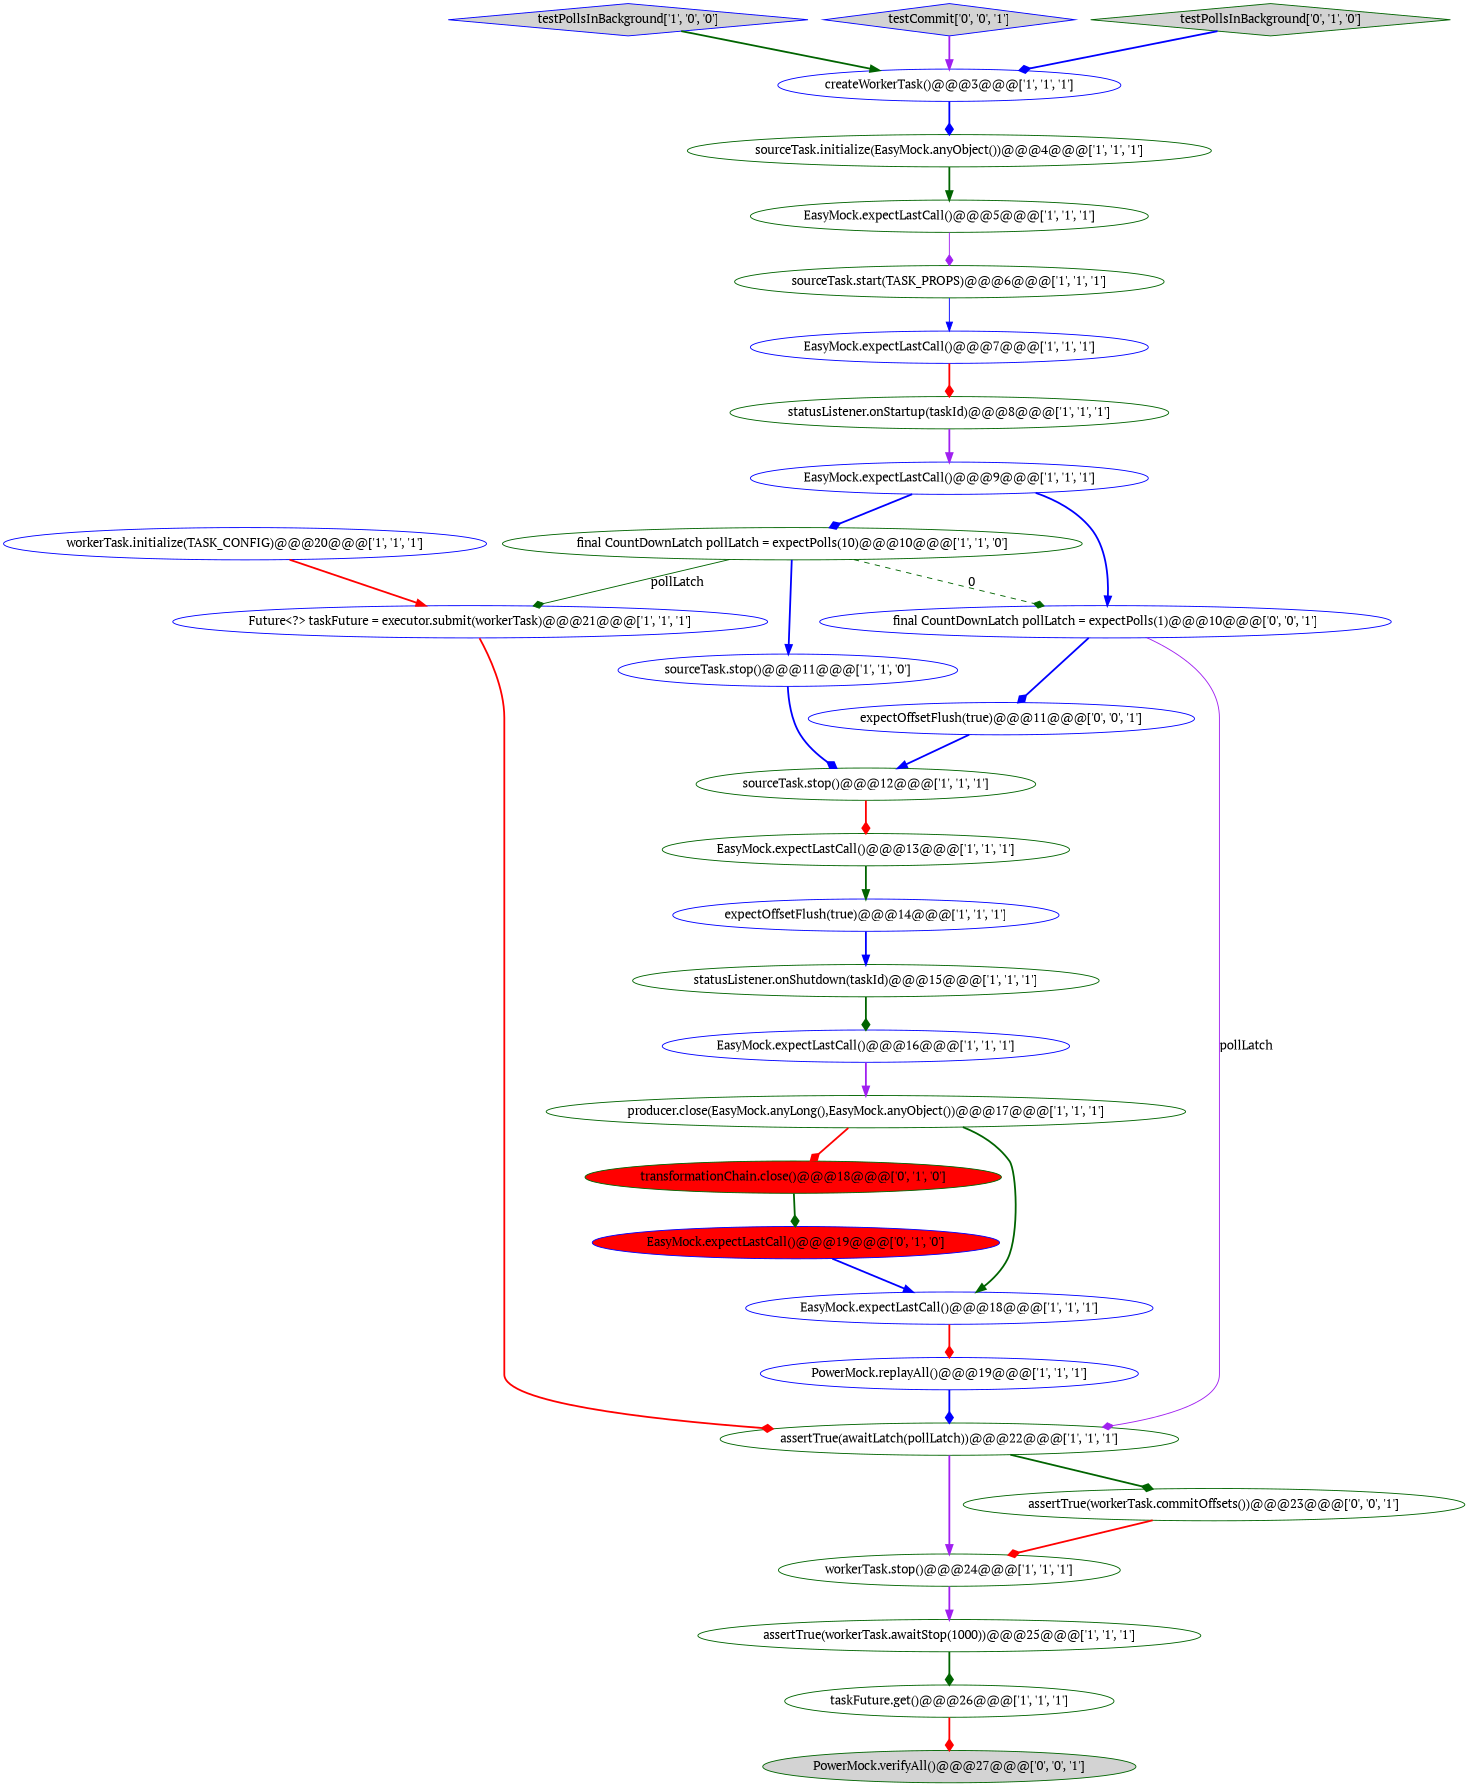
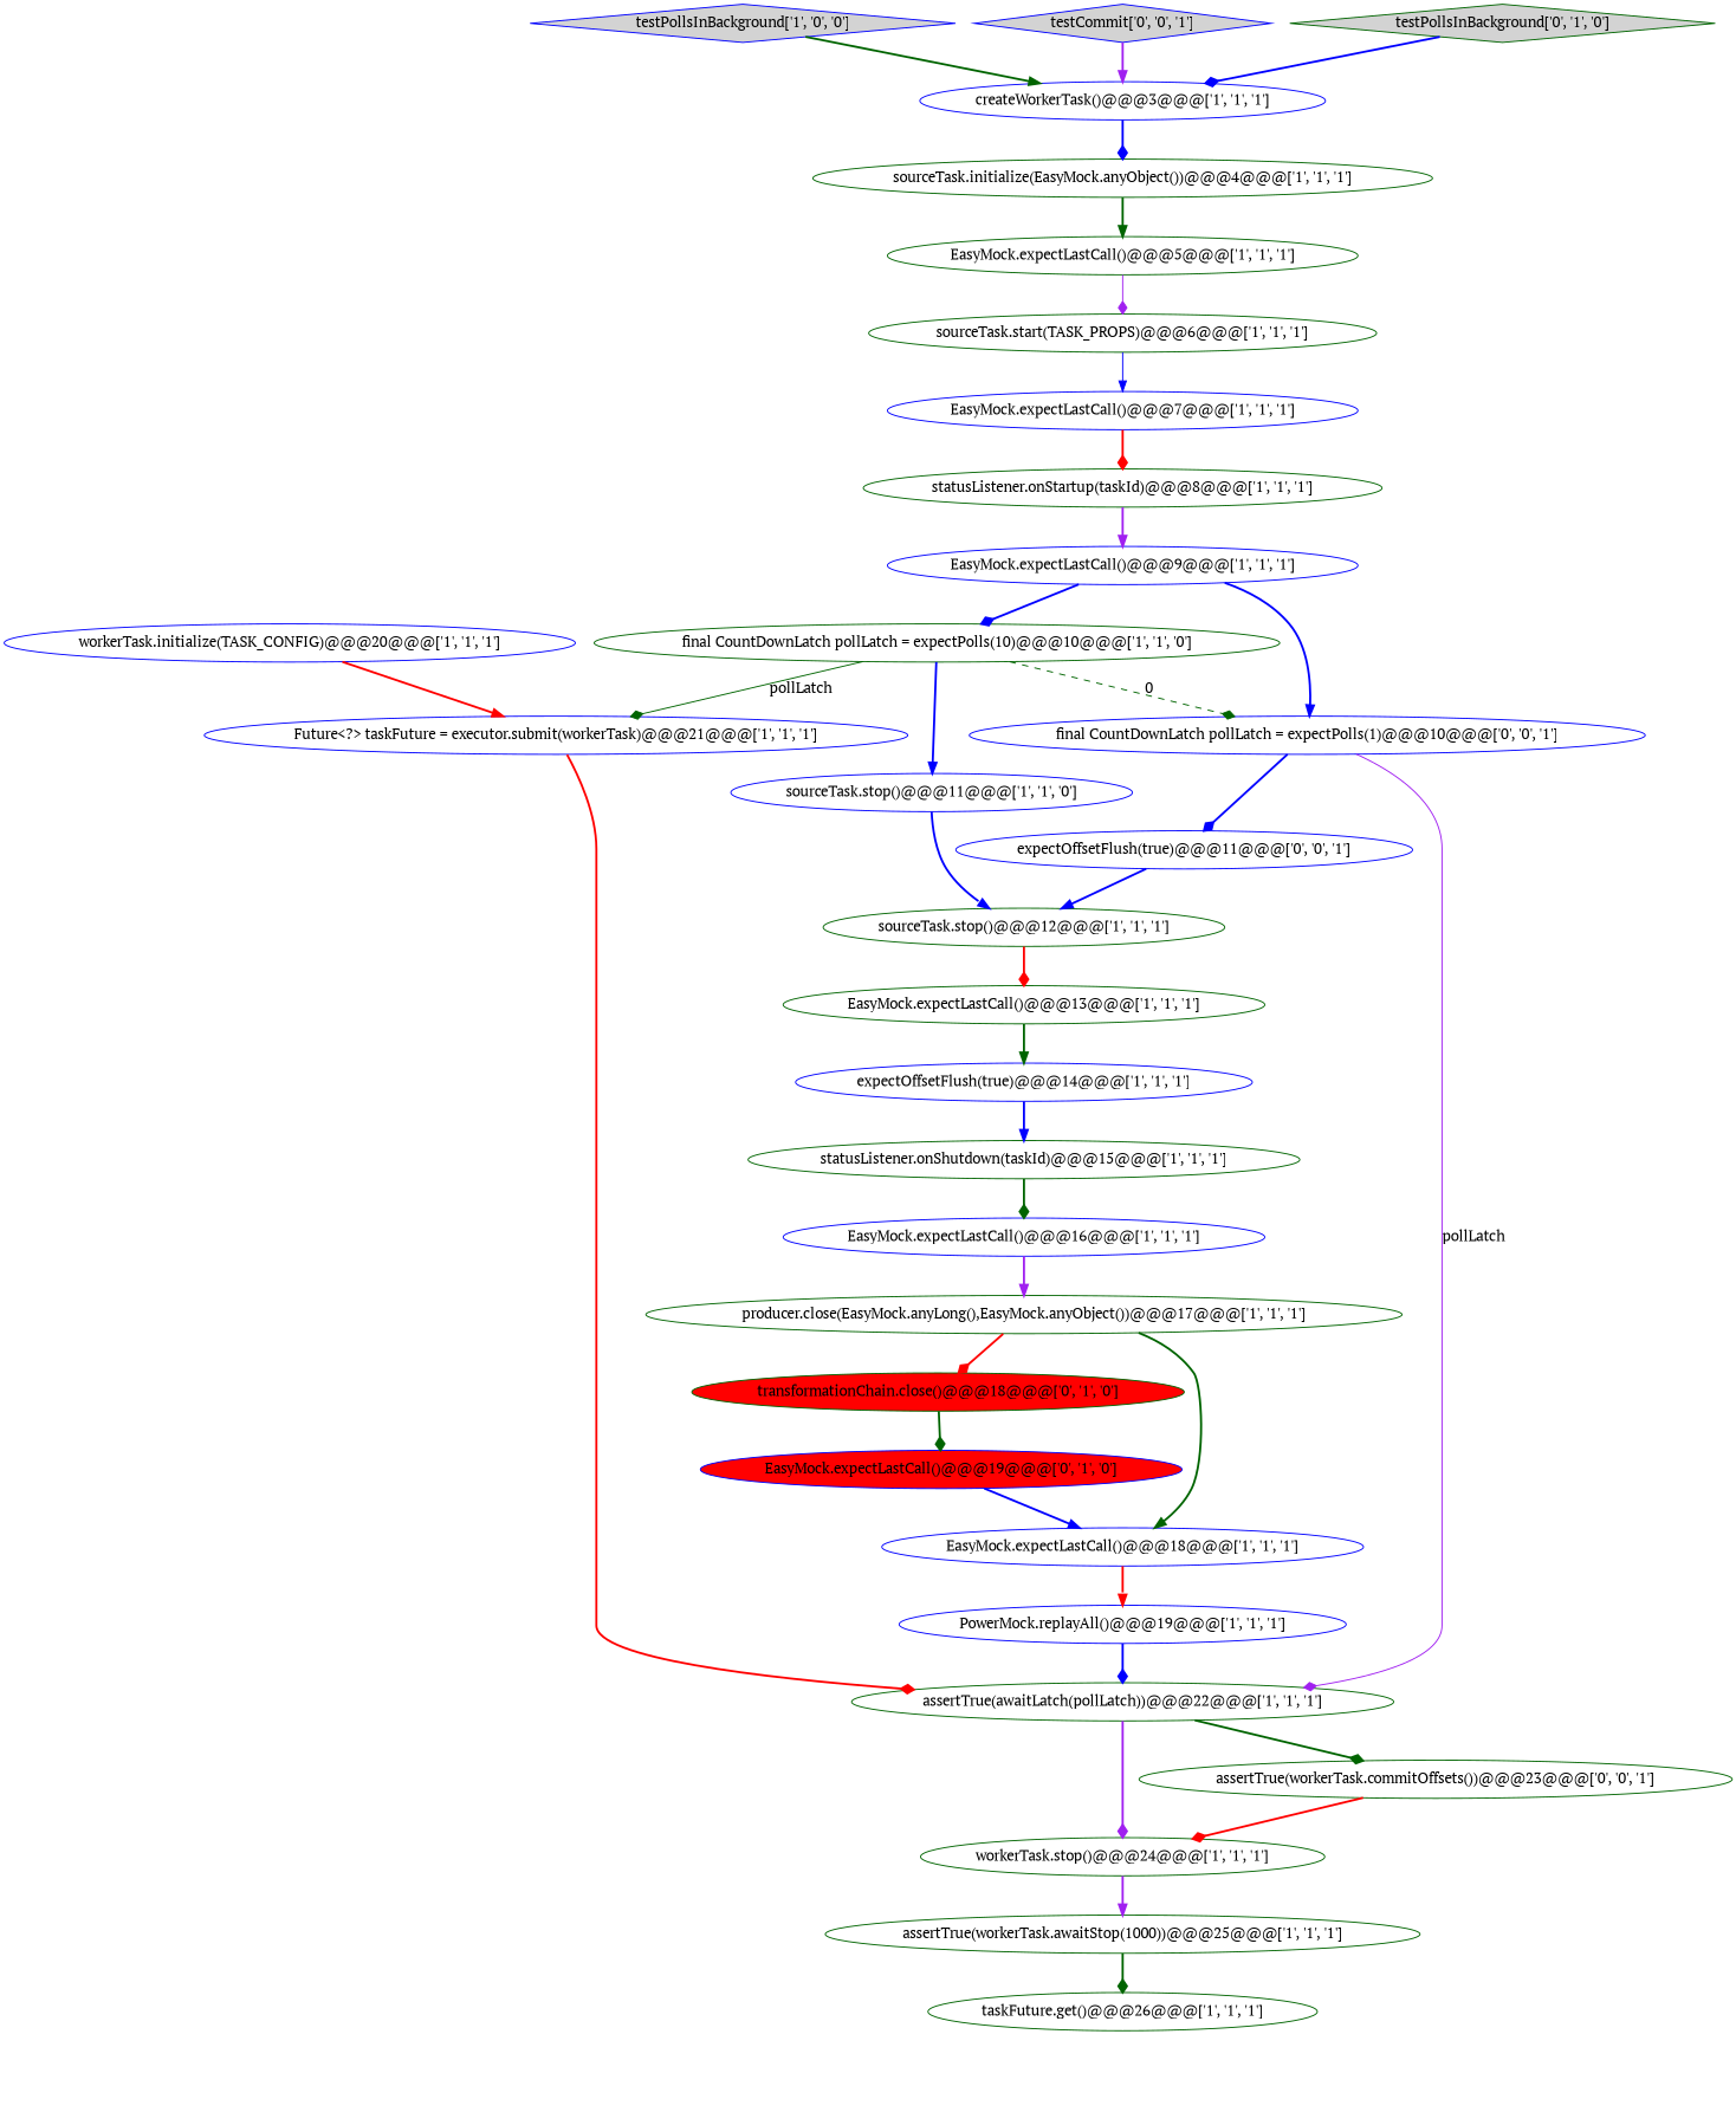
  digraph {
    fontname="PT Serif"
    node [color=darkgreen fillcolor=white fontname="PT Serif" shape=ellipse style=filled]
    edge [arrowhead=diamond color=blue fontname="PT Serif" style=bold]
    n1 [color=blue label="EasyMock.expectLastCall()@@@18@@@['1', '1', '1']"]
    n2 [color=blue label="PowerMock.replayAll()@@@19@@@['1', '1', '1']"]
    n3 [label="assertTrue(awaitLatch(pollLatch))@@@22@@@['1', '1', '1']"]
    n4 [label="sourceTask.stop()@@@12@@@['1', '1', '1']"]
    n5 [label="EasyMock.expectLastCall()@@@13@@@['1', '1', '1']"]
    n6 [color=blue label="expectOffsetFlush(true)@@@14@@@['1', '1', '1']"]
    n7 [color=blue label="final CountDownLatch pollLatch = expectPolls(1)@@@10@@@['0', '0', '1']"]
    n8 [color=blue label="expectOffsetFlush(true)@@@11@@@['0', '0', '1']"]
    n9 [label="workerTask.stop()@@@24@@@['1', '1', '1']"]
    n10 [label="assertTrue(workerTask.commitOffsets())@@@23@@@['0', '0', '1']"]
    n11 [color=blue label="EasyMock.expectLastCall()@@@16@@@['1', '1', '1']"]
    n12 [label="producer.close(EasyMock.anyLong(),EasyMock.anyObject())@@@17@@@['1', '1', '1']"]
    n13 [fillcolor=red label="transformationChain.close()@@@18@@@['0', '1', '0']"]
    n14 [label="assertTrue(workerTask.awaitStop(1000))@@@25@@@['1', '1', '1']"]
    n15 [label="taskFuture.get()@@@26@@@['1', '1', '1']"]
-   n16 [fillcolor=lightgray label="PowerMock.verifyAll()@@@27@@@['0', '0', '1']"]
    n17 [color=blue fillcolor=red label="EasyMock.expectLastCall()@@@19@@@['0', '1', '0']"]
    n18 [color=blue label="workerTask.initialize(TASK_CONFIG)@@@20@@@['1', '1', '1']"]
    n19 [color=blue label="Future<?> taskFuture = executor.submit(workerTask)@@@21@@@['1', '1', '1']"]
    n20 [label="EasyMock.expectLastCall()@@@5@@@['1', '1', '1']"]
    n21 [label="sourceTask.start(TASK_PROPS)@@@6@@@['1', '1', '1']"]
    n22 [color=blue label="EasyMock.expectLastCall()@@@7@@@['1', '1', '1']"]
    n23 [color=blue fillcolor=lightgray label="testPollsInBackground['1', '0', '0']" shape=diamond]
    n24 [color=blue label="createWorkerTask()@@@3@@@['1', '1', '1']"]
    n25 [label="sourceTask.initialize(EasyMock.anyObject())@@@4@@@['1', '1', '1']"]
    n26 [label="statusListener.onStartup(taskId)@@@8@@@['1', '1', '1']"]
    n27 [color=blue label="EasyMock.expectLastCall()@@@9@@@['1', '1', '1']"]
    n28 [label="final CountDownLatch pollLatch = expectPolls(10)@@@10@@@['1', '1', '0']"]
    n29 [label="statusListener.onShutdown(taskId)@@@15@@@['1', '1', '1']"]
    n30 [color=blue fillcolor=lightgray label="testCommit['0', '0', '1']" shape=diamond]
    n31 [color=blue label="sourceTask.stop()@@@11@@@['1', '1', '0']"]
    n32 [fillcolor=lightgray label="testPollsInBackground['0', '1', '0']" shape=diamond]
-   n1 -> n2 [color=red]
+   n1 -> n2 [arrowhead=normal color=red]
    n2 -> n3
-   n3 -> n9 [arrowhead=normal color=purple]
+   n3 -> n9 [color=purple]
    n3 -> n10 [color=darkgreen]
    n4 -> n5 [color=red]
    n5 -> n6 [arrowhead=normal color=darkgreen]
    n6 -> n29 [arrowhead=normal]
    n7 -> n3 [color=purple label=pollLatch style=solid]
    n7 -> n8
    n8 -> n4 [arrowhead=normal]
    n9 -> n14 [arrowhead=normal color=purple]
    n10 -> n9 [color=red]
    n11 -> n12 [arrowhead=normal color=purple]
    n12 -> n1 [arrowhead=normal color=darkgreen]
    n12 -> n13 [color=red]
    n13 -> n17 [color=darkgreen]
    n14 -> n15 [color=darkgreen]
-   n15 -> n16 [color=red]
    n17 -> n1 [arrowhead=normal]
    n18 -> n19 [arrowhead=normal color=red]
    n19 -> n3 [color=red]
    n20 -> n21 [color=purple style=solid]
    n21 -> n22 [arrowhead=normal style=solid]
    n22 -> n26 [color=red]
    n23 -> n24 [arrowhead=normal color=darkgreen]
    n24 -> n25
    n25 -> n20 [arrowhead=normal color=darkgreen]
    n26 -> n27 [arrowhead=normal color=purple]
    n27 -> n7 [arrowhead=normal]
    n27 -> n28
    n28 -> n7 [color=darkgreen label=0 style=dashed]
    n28 -> n19 [color=darkgreen label=pollLatch style=solid]
    n28 -> n31 [arrowhead=normal]
    n29 -> n11 [color=darkgreen]
    n30 -> n24 [arrowhead=normal color=purple]
-   n31 -> n4
+   n31 -> n4 [arrowhead=normal]
    n32 -> n24
  }
